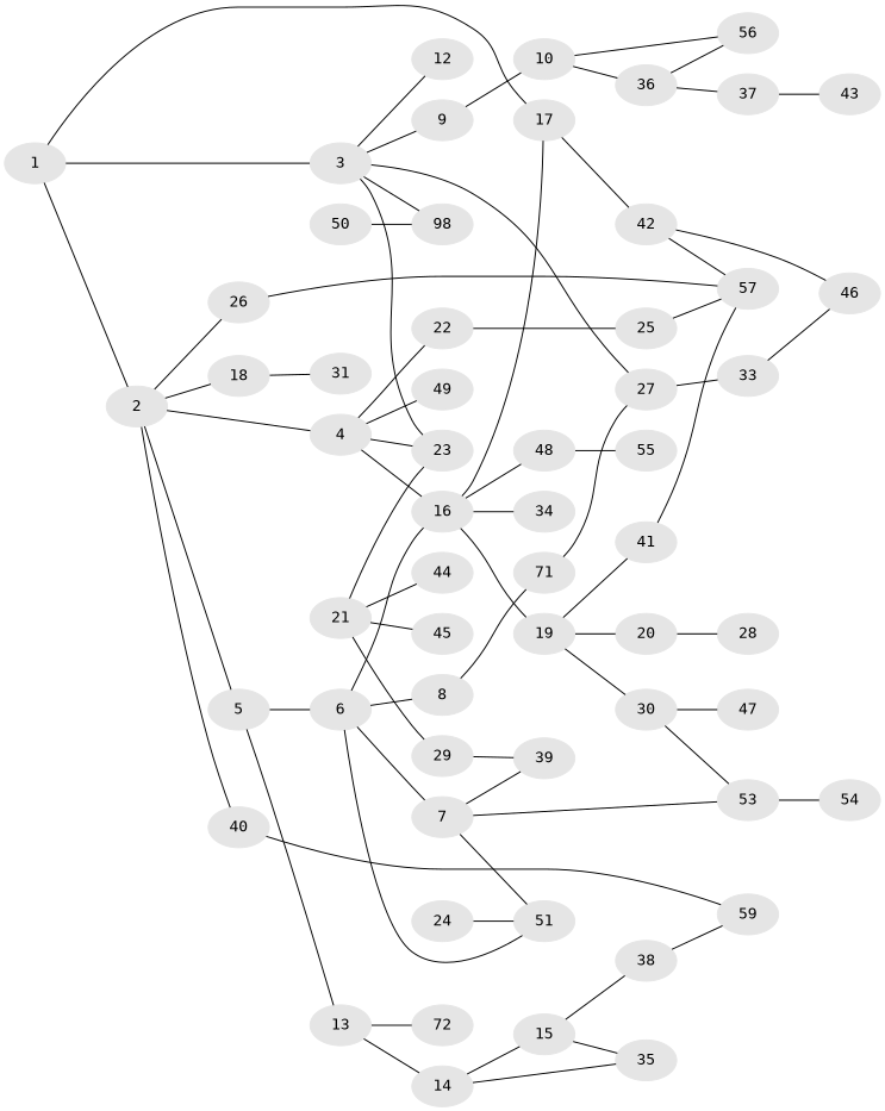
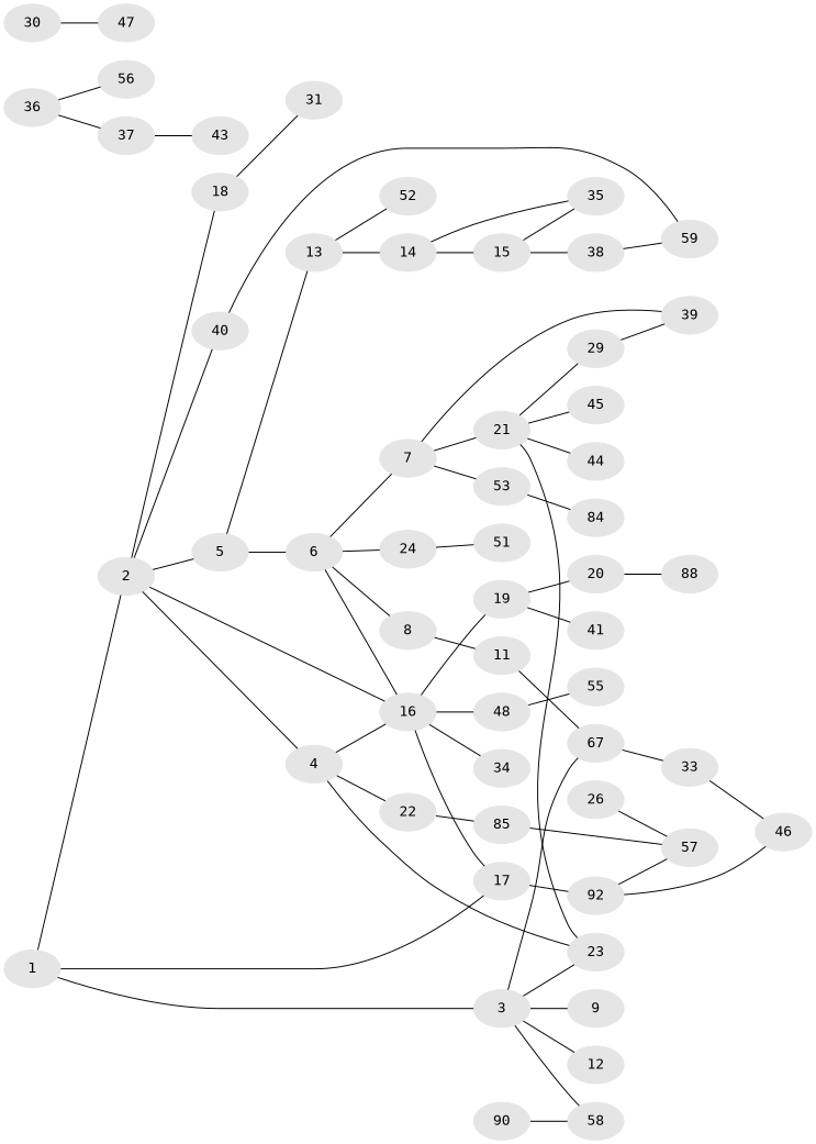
  graph {
    fontname="DejaVu Sans Mono"
    rankdir=LR
    node [color=gray90 fontname="DejaVu Sans Mono" style=filled]
    edge [fontname="DejaVu Sans Mono"]
    1
    2
    3
    17
    4
    5
    18
    26
    40
    9
    12
    23
-   27
-   58 [label=98]
-   42
+   27 [label=67]
+   58
+   42 [label=92]
    16
    22
-   49
    6
    13
    31
    57
    59
-   10
    33
    19
    34
    48
-   25
+   25 [label=85]
    7
    8
    24
    14
-   52 [label=72]
+   52
    53
    21
    39
-   11 [label=71]
+   11
    51
-   54
+   54 [label=84]
    29
    44
    45
    36
    56
    37
    15
    35
    38
    20
    30
    41
    55
    46
-   28
+   28 [label=88]
    47
-   50
+   50 [label=90]
    43
    1 -- 2
    1 -- 3
    1 -- 17
    2 -- 4
    2 -- 5
    2 -- 18
-   2 -- 26
+   2 -- 16
    2 -- 40
    3 -- 9
    3 -- 12
    3 -- 23
    3 -- 27
    3 -- 58
    17 -- 42
    4 -- 23
    4 -- 16
    4 -- 22
-   4 -- 49
    5 -- 6
    5 -- 13
    18 -- 31
    26 -- 57
    40 -- 59
-   9 -- 10
    27 -- 33
    42 -- 57
    42 -- 46
    16 -- 17
    16 -- 19
    16 -- 34
    16 -- 48
    22 -- 25
    6 -- 16
    6 -- 7
    6 -- 8
-   6 -- 51
+   6 -- 24
    13 -- 14
    13 -- 52
-   10 -- 36
-   10 -- 56
    33 -- 46
    19 -- 20
-   19 -- 30
    19 -- 41
    48 -- 55
    25 -- 57
    7 -- 53
-   7 -- 51
+   7 -- 21
    7 -- 39
    8 -- 11
    24 -- 51
    14 -- 15
    14 -- 35
    53 -- 54
    21 -- 23
    21 -- 29
    21 -- 44
    21 -- 45
    11 -- 27
    29 -- 39
    36 -- 56
    36 -- 37
    37 -- 43
    15 -- 35
    15 -- 38
    38 -- 59
    20 -- 28
-   30 -- 53
    30 -- 47
-   41 -- 57
    50 -- 58
  }
